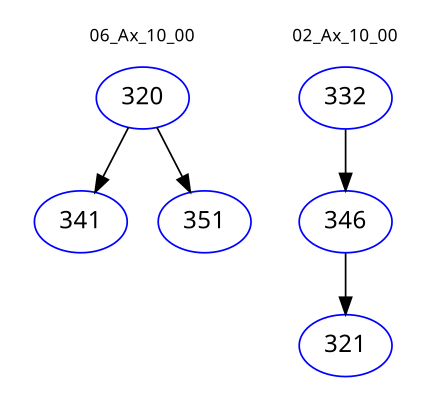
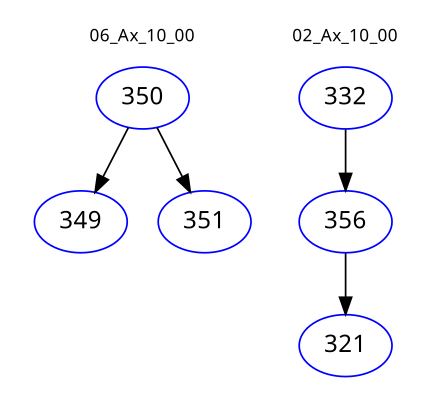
  digraph {
    fontname="Noto Sans"
    node [color=blue fontname="Noto Sans"]
    edge [color=black fontname="Noto Sans"]
-   n1 [label=320]
-   n2 [label=341]
+   n1 [label=350]
+   n2 [label=349]
    n3 [label=351]
    n4 [label=332]
    n5 [label=321]
-   n6 [label=346]
+   n6 [label=356]
    subgraph cluster_1 {
      color=white
      fontsize=10
      label="06_Ax_10_00"
      n1
      n2
      n3
    }
    subgraph cluster_2 {
      color=white
      fontsize=10
      label="02_Ax_10_00"
      n4
      n5
      n6
    }
    n1 -> n2
    n1 -> n3
    n4 -> n6
    n6 -> n5
  }
